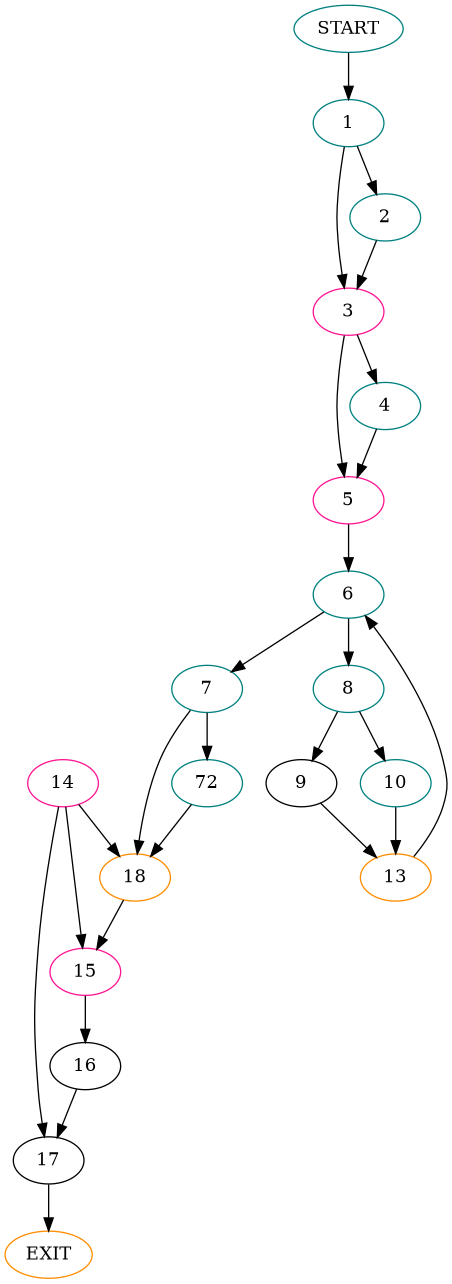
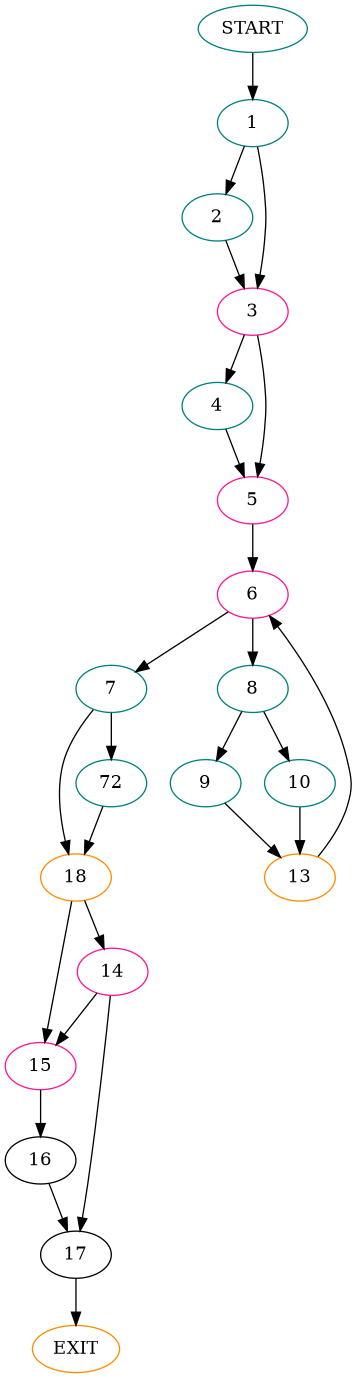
  digraph {
    node [color=teal]
    n1 [label=START]
    1
    2
    3 [color=deeppink]
    n5 [color=darkorange label=EXIT]
    4
    5 [color=deeppink]
-   6
+   6 [color=deeppink]
    7
    8
    n11 [color=darkorange label=18]
    n12 [label=72]
-   9 [color=black]
+   9
    10
    14 [color=deeppink]
    15 [color=deeppink]
    13 [color=darkorange]
    17 [color=black]
    16 [color=black]
    n1 -> 1
    1 -> 2
    1 -> 3
    2 -> 3
    3 -> 4
    3 -> 5
    4 -> 5
    5 -> 6
    6 -> 7
    6 -> 8
    7 -> n11
    7 -> n12
    8 -> 9
    8 -> 10
-   14 -> n11
+   n11 -> 14
    n11 -> 15
    n12 -> n11
    9 -> 13
    10 -> 13
    14 -> 15
    14 -> 17
    15 -> 16
    13 -> 6
    17 -> n5
    16 -> 17
  }
